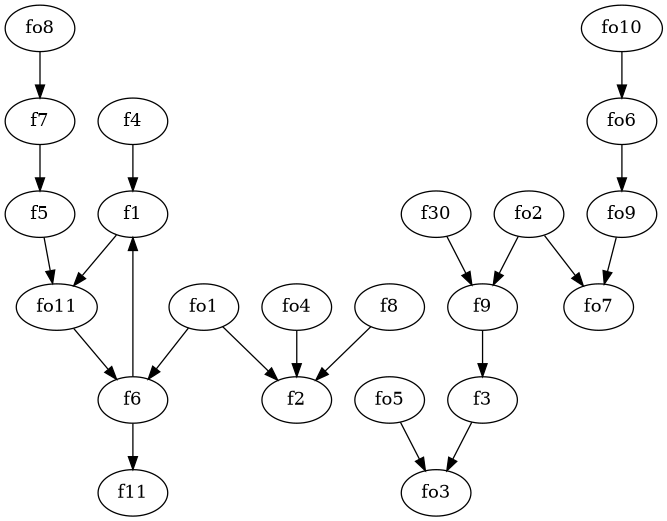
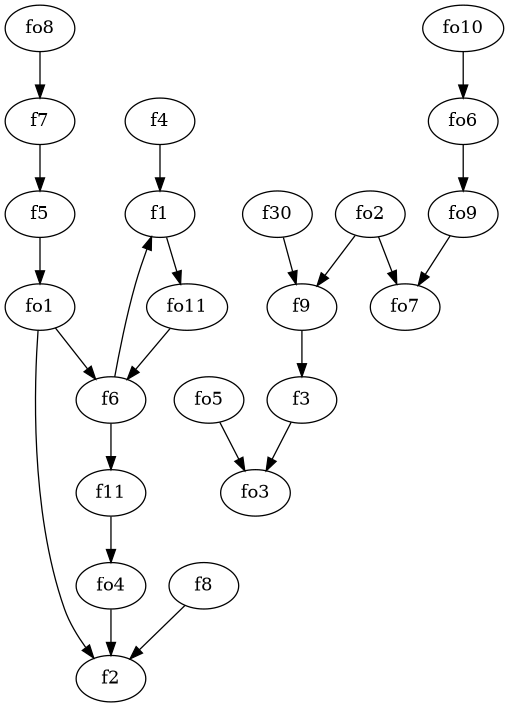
  strict digraph {
    edge [weight=2]
    f1
    fo11
    f6
    fo1
    f2
    f3
    fo3
    f4
    f5
    f11
    fo4
    f7
    f8
    f9
    n15 [label=f30]
    fo2
    fo7
    fo10
    fo6
    fo5
    fo9
    fo8
    f1 -> fo11
    fo11 -> f6
    f6 -> f1
    f6 -> f11
    fo1 -> f6
    fo1 -> f2
    f3 -> fo3
    f4 -> f1
-   f5 -> fo11
+   f5 -> fo1
+   f11 -> fo4
    fo4 -> f2
    f7 -> f5
    f8 -> f2
    f9 -> f3
    n15 -> f9
    fo2 -> f9
    fo2 -> fo7
    fo10 -> fo6
    fo6 -> fo9
    fo5 -> fo3
    fo9 -> fo7
    fo8 -> f7
  }
